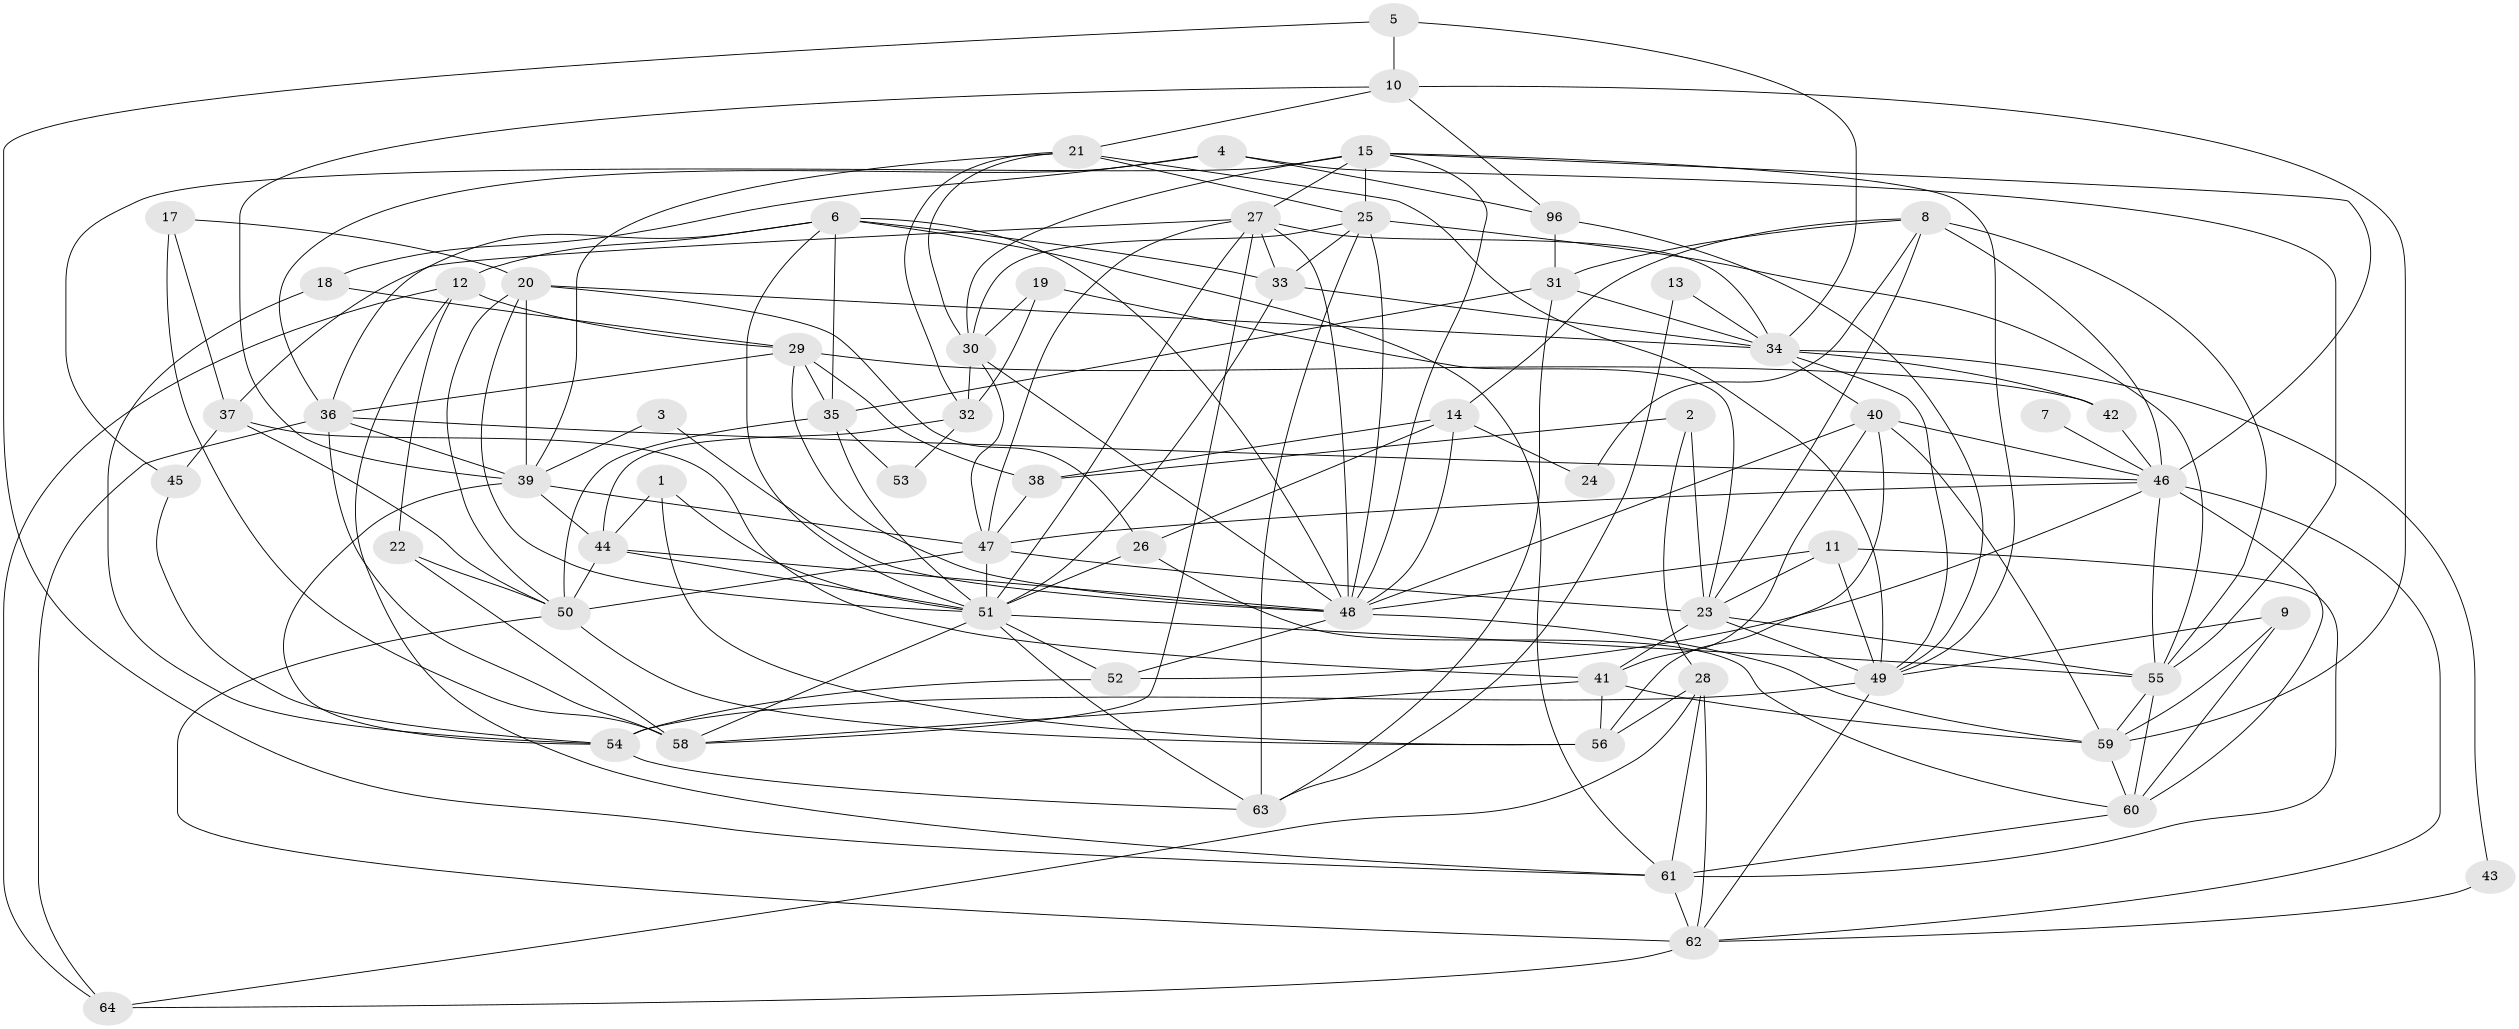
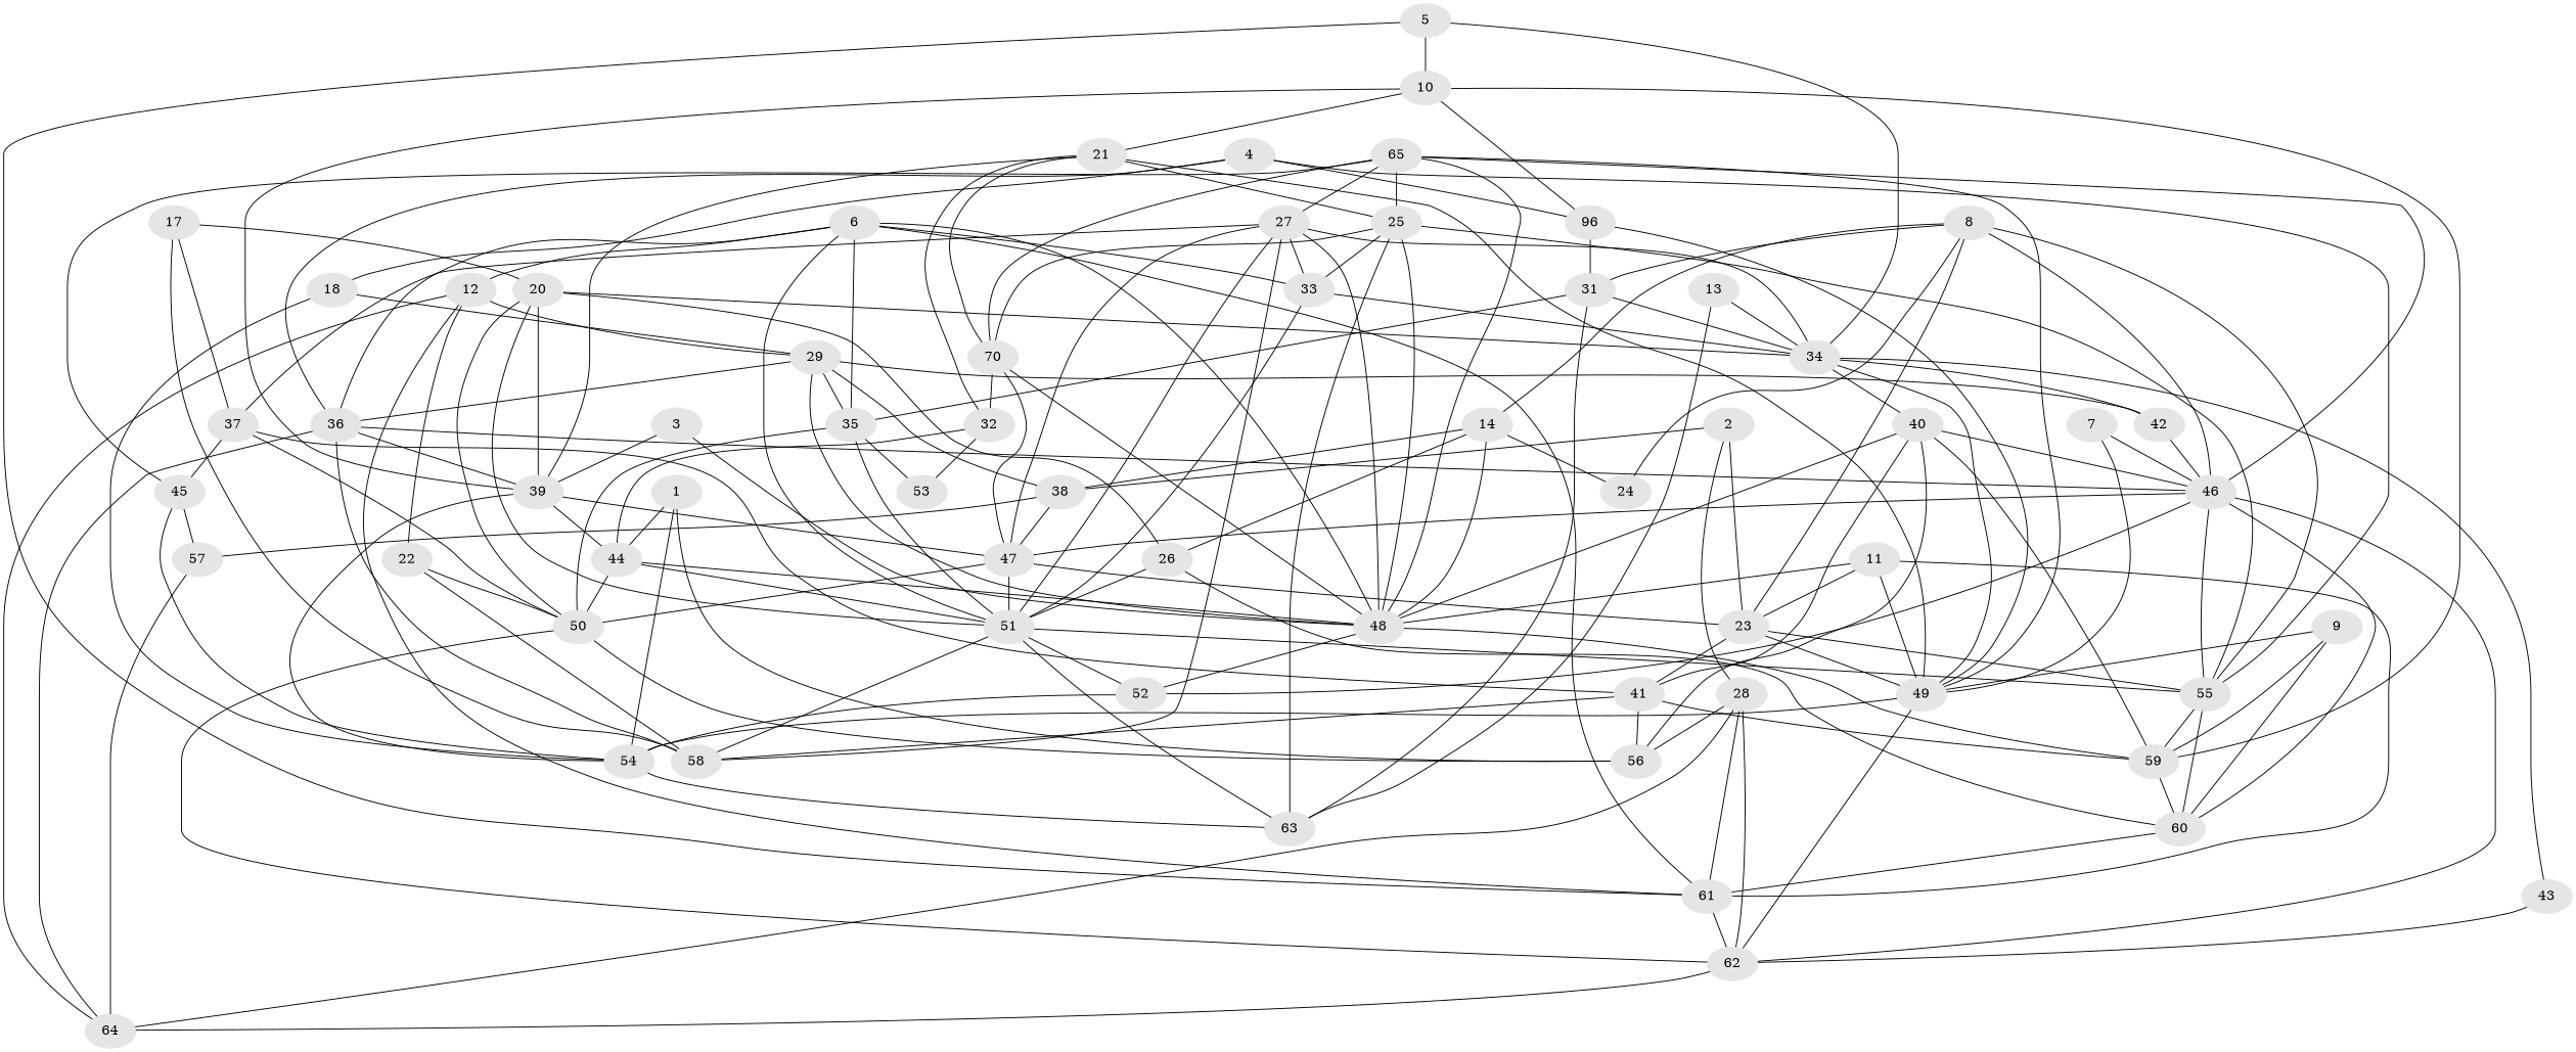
  graph {
    node [color=gray90 style=filled]
    edge [weight=1.0]
    1
    44
    54
    56
    48
    51
    50
    63
    2
    23
    28
    38
    55
    49
    41
    61
    64
    62
    47
+   57
    3
    39
    59
    52
    n25 [label=96]
    4
    18
    36
    31
    29
    46
    58
    60
    5
    10
    34
    21
    42
    40
    43
    6
    12
    33
    35
    22
    53
    7
    8
    14
    24
    26
    9
    25
-   30
+   30 [label=70]
    32
    11
    13
-   15
+   15 [label=65]
    27
    45
    37
    17
    20
-   19
    1 -- 44
-   1 -- 51
+   1 -- 54
    1 -- 56
    44 -- 48
    44 -- 51
    44 -- 50
    54 -- 63
    48 -- 59
    48 -- 52
    51 -- 63
    51 -- 55
    51 -- 52
    51 -- 58
    50 -- 56
    50 -- 62 [weight=2.0]
    2 -- 23
    2 -- 28
    2 -- 38
    23 -- 55
    23 -- 49
    23 -- 41
    28 -- 56
    28 -- 61
    28 -- 64
    28 -- 62
    38 -- 47
+   38 -- 57
    55 -- 59
    55 -- 60
    49 -- 54 [weight=3.0]
    49 -- 62
    41 -- 56
    41 -- 59
    41 -- 58
    61 -- 62
    62 -- 64
    47 -- 51
    47 -- 50
    47 -- 23
+   57 -- 64
    3 -- 48
    3 -- 39
    39 -- 44
    39 -- 54
    39 -- 47
    59 -- 60
    52 -- 54
    n25 -- 49
    n25 -- 31
    4 -- 55
    4 -- n25
    4 -- 18
    4 -- 36
    18 -- 54
    18 -- 29
    36 -- 64
    36 -- 39
    36 -- 46
    36 -- 58
    31 -- 63
    31 -- 34
    31 -- 35
    29 -- 48
    29 -- 38
    29 -- 36
    29 -- 42
    29 -- 35
    46 -- 55
    46 -- 62
    46 -- 47
    46 -- 52
    46 -- 60
    60 -- 61
    5 -- 61
    5 -- 10
    5 -- 34
    10 -- 39
    10 -- 59
    10 -- n25
    10 -- 21
    34 -- 49
    34 -- 42
    34 -- 40
    34 -- 43
    21 -- 49
    21 -- 39
    21 -- 25
    21 -- 30
    21 -- 32
    42 -- 46
    40 -- 56
    40 -- 48 [weight=2.0]
    40 -- 41
    40 -- 59
    40 -- 46
    43 -- 62
    6 -- 48
    6 -- 51
    6 -- 61
    6 -- 36
    6 -- 12
    6 -- 33
    6 -- 35
    12 -- 61
    12 -- 64
    12 -- 29
    12 -- 22
    33 -- 51
    33 -- 34
    35 -- 51
    35 -- 50
    35 -- 53
    22 -- 50
    22 -- 58
+   7 -- 49
    7 -- 46
    8 -- 23
    8 -- 55
    8 -- 31
    8 -- 46
    8 -- 14
    8 -- 24
    14 -- 48
    14 -- 38
    14 -- 24
    14 -- 26
    26 -- 51
    26 -- 60
    9 -- 49
    9 -- 59
    9 -- 60
    25 -- 48
    25 -- 63
    25 -- 55 [weight=2.0]
    25 -- 33
    25 -- 30
    30 -- 48
    30 -- 47
    30 -- 32
    32 -- 44
    32 -- 53
    11 -- 48
    11 -- 23
    11 -- 49
    11 -- 61
    13 -- 63
    13 -- 34
    15 -- 48
    15 -- 49
    15 -- 46
    15 -- 25
    15 -- 30
    15 -- 27
    15 -- 45
    27 -- 48
    27 -- 51
    27 -- 47
    27 -- 58
    27 -- 34
    27 -- 33
    27 -- 37
    45 -- 54
+   45 -- 57
    37 -- 50
    37 -- 41
    37 -- 45
    17 -- 58
    17 -- 37
    17 -- 20
    20 -- 51
    20 -- 50
    20 -- 39
    20 -- 34
    20 -- 26
-   19 -- 23
-   19 -- 30
-   19 -- 32
  }
